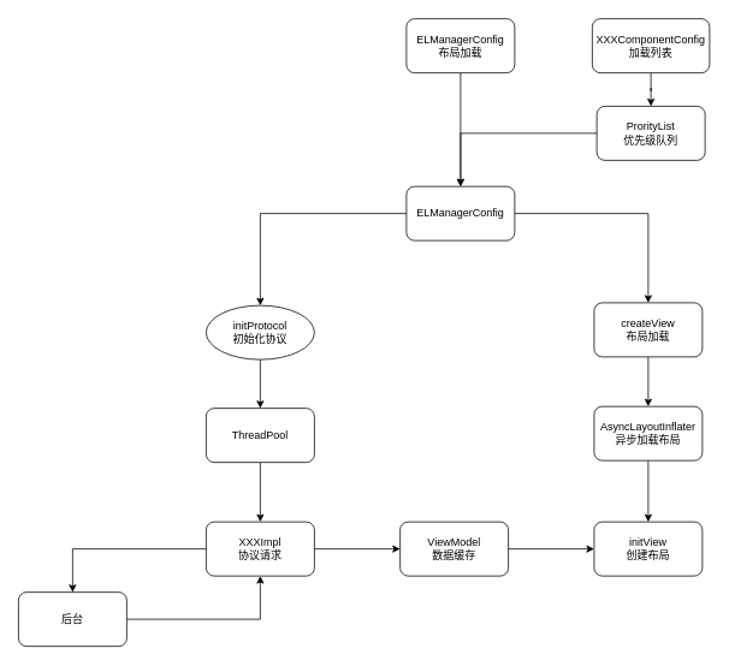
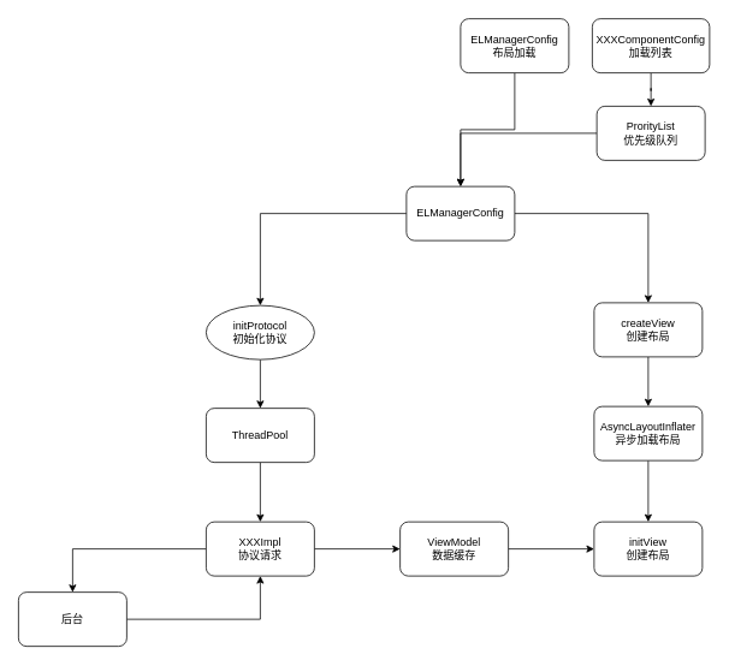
  <mxCell id="0" />
  <mxCell id="1" parent="0" />
  <mxCell id="2" style="edgeStyle=orthogonalEdgeStyle;rounded=0;orthogonalLoop=1;jettySize=auto;html=1;exitX=0.5;exitY=1;exitDx=0;exitDy=0;" edge="1" parent="1" source="3" target="11"><mxGeometry relative="1" as="geometry" /></mxCell>
  <mxCell id="3" value="initProtocol&lt;br&gt;初始化协议" style="ellipse;whiteSpace=wrap;html=1;" vertex="1" parent="1"><mxGeometry x="228" y="338" width="120" height="60" as="geometry" /></mxCell>
  <mxCell id="4" style="edgeStyle=orthogonalEdgeStyle;rounded=0;orthogonalLoop=1;jettySize=auto;html=1;exitX=0.5;exitY=1;exitDx=0;exitDy=0;" edge="1" parent="1" source="5" target="13"><mxGeometry relative="1" as="geometry" /></mxCell>
- <mxCell id="5" value="createView&lt;br&gt;布局加载" style="rounded=1;whiteSpace=wrap;html=1;" vertex="1" parent="1"><mxGeometry x="658" y="335" width="120" height="60" as="geometry" /></mxCell>
+ <mxCell id="5" value="createView&lt;br&gt;创建布局" style="rounded=1;whiteSpace=wrap;html=1;" vertex="1" parent="1"><mxGeometry x="658" y="335" width="120" height="60" as="geometry" /></mxCell>
  <mxCell id="6" style="edgeStyle=orthogonalEdgeStyle;rounded=0;orthogonalLoop=1;jettySize=auto;html=1;exitX=0;exitY=0.5;exitDx=0;exitDy=0;" edge="1" parent="1" source="8" target="15"><mxGeometry relative="1" as="geometry" /></mxCell>
  <mxCell id="7" style="edgeStyle=orthogonalEdgeStyle;rounded=0;orthogonalLoop=1;jettySize=auto;html=1;exitX=1;exitY=0.5;exitDx=0;exitDy=0;" edge="1" parent="1" source="8" target="20"><mxGeometry relative="1" as="geometry" /></mxCell>
  <mxCell id="8" value="XXXImpl&lt;br&gt;协议请求" style="rounded=1;whiteSpace=wrap;html=1;" vertex="1" parent="1"><mxGeometry x="228" y="578" width="120" height="60" as="geometry" /></mxCell>
  <mxCell id="9" value="initView&lt;br&gt;创建布局" style="rounded=1;whiteSpace=wrap;html=1;" vertex="1" parent="1"><mxGeometry x="658" y="578" width="120" height="60" as="geometry" /></mxCell>
  <mxCell id="10" style="edgeStyle=orthogonalEdgeStyle;rounded=0;orthogonalLoop=1;jettySize=auto;html=1;exitX=0.5;exitY=1;exitDx=0;exitDy=0;" edge="1" parent="1" source="11" target="8"><mxGeometry relative="1" as="geometry" /></mxCell>
  <mxCell id="11" value="ThreadPool" style="rounded=1;whiteSpace=wrap;html=1;" vertex="1" parent="1"><mxGeometry x="228" y="452" width="120" height="60" as="geometry" /></mxCell>
  <mxCell id="12" style="edgeStyle=orthogonalEdgeStyle;rounded=0;orthogonalLoop=1;jettySize=auto;html=1;exitX=0.5;exitY=1;exitDx=0;exitDy=0;" edge="1" parent="1" source="13" target="9"><mxGeometry relative="1" as="geometry" /></mxCell>
  <mxCell id="13" value="AsyncLayoutInflater&lt;br&gt;异步加载布局" style="rounded=1;whiteSpace=wrap;html=1;" vertex="1" parent="1"><mxGeometry x="658" y="450" width="120" height="60" as="geometry" /></mxCell>
  <mxCell id="14" style="edgeStyle=orthogonalEdgeStyle;rounded=0;orthogonalLoop=1;jettySize=auto;html=1;exitX=1;exitY=0.5;exitDx=0;exitDy=0;entryX=0.5;entryY=1;entryDx=0;entryDy=0;" edge="1" parent="1" source="15" target="8"><mxGeometry relative="1" as="geometry" /></mxCell>
  <mxCell id="15" value="后台" style="rounded=1;whiteSpace=wrap;html=1;" vertex="1" parent="1"><mxGeometry x="20" y="656" width="120" height="60" as="geometry" /></mxCell>
  <mxCell id="16" style="edgeStyle=orthogonalEdgeStyle;rounded=0;orthogonalLoop=1;jettySize=auto;html=1;exitX=0;exitY=0.5;exitDx=0;exitDy=0;" edge="1" parent="1" source="18" target="3"><mxGeometry relative="1" as="geometry" /></mxCell>
  <mxCell id="17" style="edgeStyle=orthogonalEdgeStyle;rounded=0;orthogonalLoop=1;jettySize=auto;html=1;exitX=1;exitY=0.5;exitDx=0;exitDy=0;entryX=0.5;entryY=0;entryDx=0;entryDy=0;" edge="1" parent="1" source="18" target="5"><mxGeometry relative="1" as="geometry" /></mxCell>
  <mxCell id="18" value="ELManagerConfig" style="rounded=1;whiteSpace=wrap;html=1;" vertex="1" parent="1"><mxGeometry x="450" y="206" width="120" height="60" as="geometry" /></mxCell>
  <mxCell id="19" style="edgeStyle=orthogonalEdgeStyle;rounded=0;orthogonalLoop=1;jettySize=auto;html=1;exitX=1;exitY=0.5;exitDx=0;exitDy=0;" edge="1" parent="1" source="20" target="9"><mxGeometry relative="1" as="geometry" /></mxCell>
  <mxCell id="20" value="ViewModel&lt;br&gt;数据缓存" style="rounded=1;whiteSpace=wrap;html=1;" vertex="1" parent="1"><mxGeometry x="443" y="578" width="120" height="60" as="geometry" /></mxCell>
  <mxCell id="21" style="edgeStyle=orthogonalEdgeStyle;rounded=0;orthogonalLoop=1;jettySize=auto;html=1;exitX=0.5;exitY=1;exitDx=0;exitDy=0;" edge="1" parent="1" source="22" target="18"><mxGeometry relative="1" as="geometry" /></mxCell>
- <mxCell id="22" value="ELManagerConfig&lt;br&gt;布局加载" style="rounded=1;whiteSpace=wrap;html=1;" vertex="1" parent="1"><mxGeometry x="450" y="20" width="120" height="60" as="geometry" /></mxCell>
+ <mxCell id="22" value="ELManagerConfig&lt;br&gt;布局加载" style="rounded=1;whiteSpace=wrap;html=1;" vertex="1" parent="1"><mxGeometry x="510" y="20" width="120" height="60" as="geometry" /></mxCell>
  <mxCell id="23" style="edgeStyle=orthogonalEdgeStyle;rounded=0;orthogonalLoop=1;jettySize=auto;html=1;exitX=0;exitY=0.5;exitDx=0;exitDy=0;" edge="1" parent="1" source="24" target="18"><mxGeometry relative="1" as="geometry" /></mxCell>
  <mxCell id="24" value="ProrityList&lt;br&gt;优先级队列" style="rounded=1;whiteSpace=wrap;html=1;" vertex="1" parent="1"><mxGeometry x="661" y="117" width="120" height="60" as="geometry" /></mxCell>
  <mxCell id="25" style="edgeStyle=orthogonalEdgeStyle;rounded=0;orthogonalLoop=1;jettySize=auto;html=1;exitX=0.5;exitY=1;exitDx=0;exitDy=0;" edge="1" parent="1" source="26" target="24"><mxGeometry relative="1" as="geometry" /></mxCell>
  <mxCell id="26" value="XXXComponentConfig&lt;br&gt;加载列表" style="rounded=1;whiteSpace=wrap;html=1;" vertex="1" parent="1"><mxGeometry x="656" y="20" width="130" height="60" as="geometry" /></mxCell>
